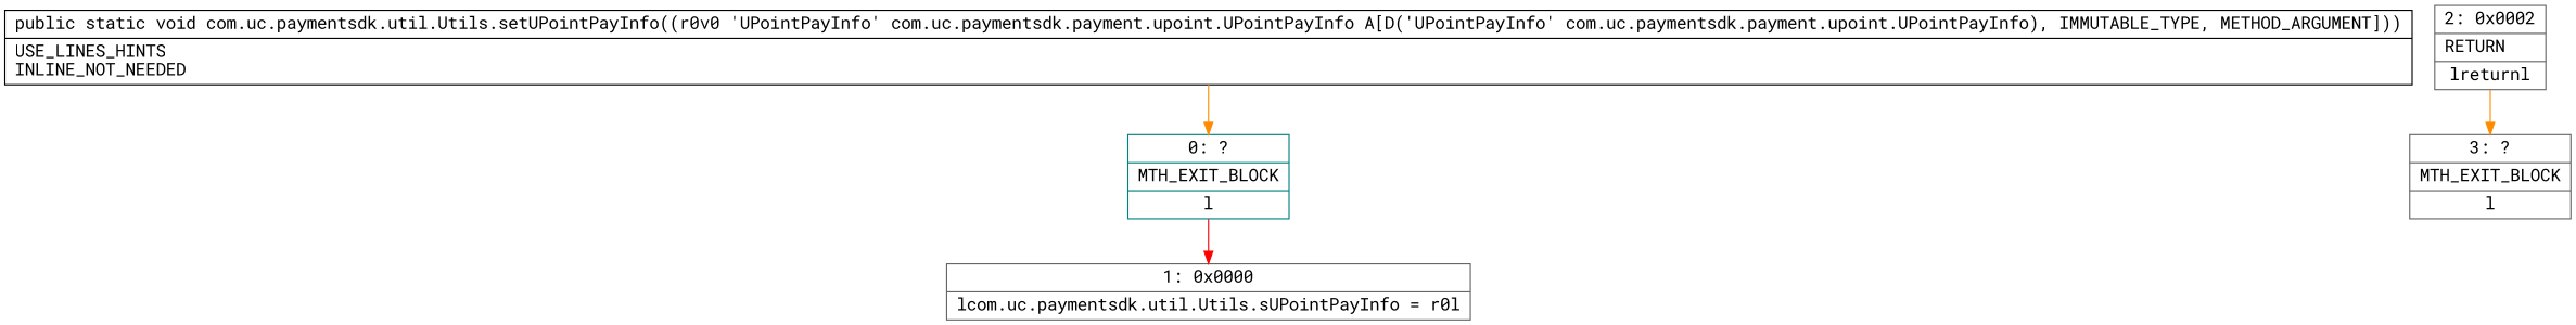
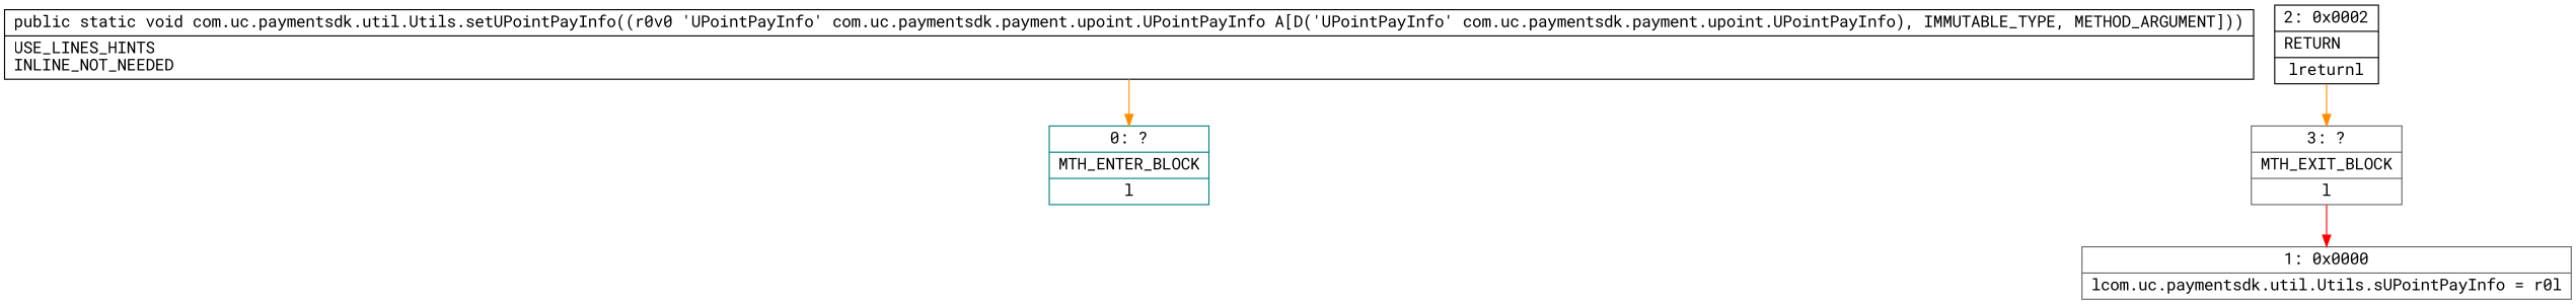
  digraph {
    fontname="Roboto Mono"
    node [color=gray40 fontname="Roboto Mono" shape=record]
    edge [color=darkorange fontname="Roboto Mono"]
-   n1 [color=teal label="{0\:\ ?|MTH_EXIT_BLOCK\l|l}"]
+   n1 [color=teal label="{0\:\ ?|MTH_ENTER_BLOCK\l|l}"]
    n2 [label="{1\:\ 0x0000|lcom.uc.paymentsdk.util.Utils.sUPointPayInfo = r0l}"]
-   n3 [label="{2\:\ 0x0002|RETURN\l|lreturnl}"]
+   n3 [color=black label="{2\:\ 0x0002|RETURN\l|lreturnl}"]
    n4 [label="{3\:\ ?|MTH_EXIT_BLOCK\l|l}"]
    n5 [color=black label="{public static void com.uc.paymentsdk.util.Utils.setUPointPayInfo((r0v0 'UPointPayInfo' com.uc.paymentsdk.payment.upoint.UPointPayInfo A[D('UPointPayInfo' com.uc.paymentsdk.payment.upoint.UPointPayInfo), IMMUTABLE_TYPE, METHOD_ARGUMENT]))  | USE_LINES_HINTS\lINLINE_NOT_NEEDED\l}"]
-   n1 -> n2 [color=red]
+   n4 -> n2 [color=red]
    n3 -> n4
    n5 -> n1
  }
